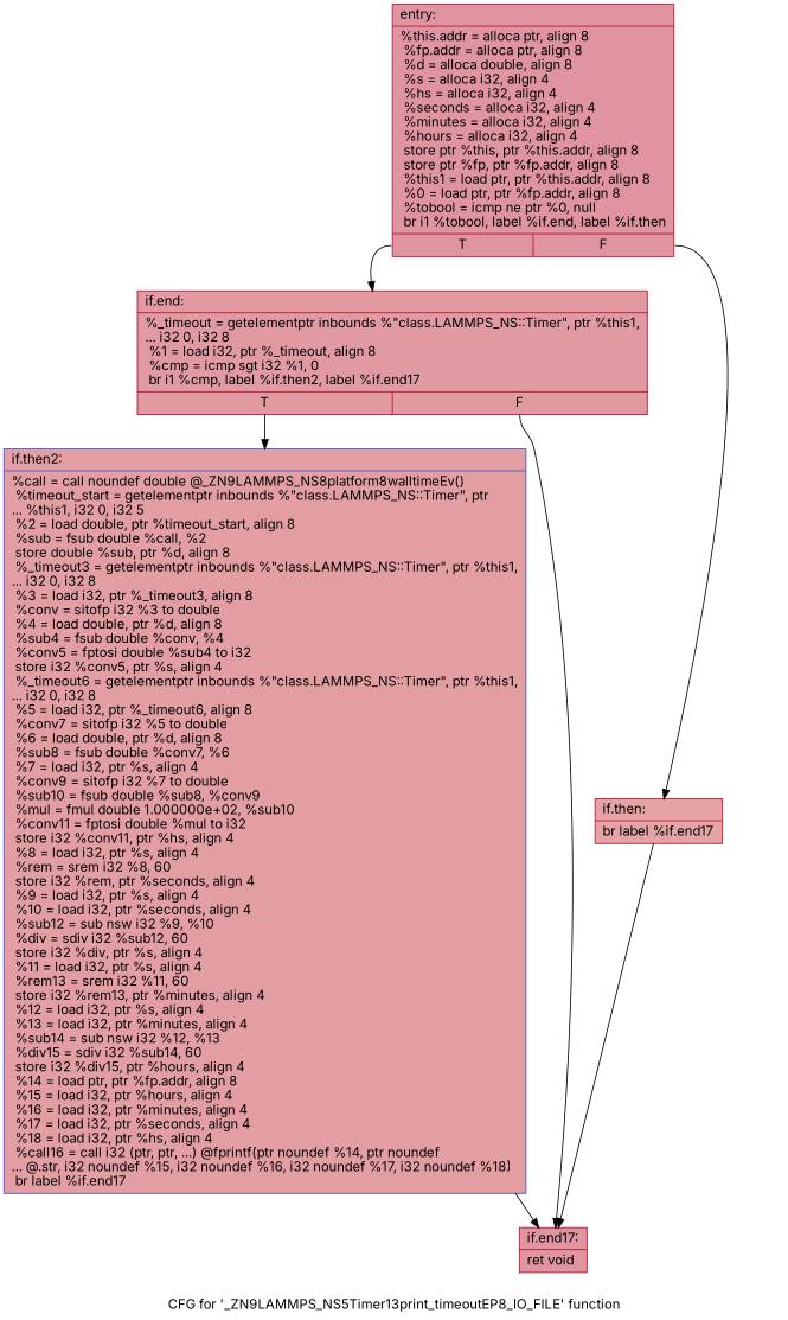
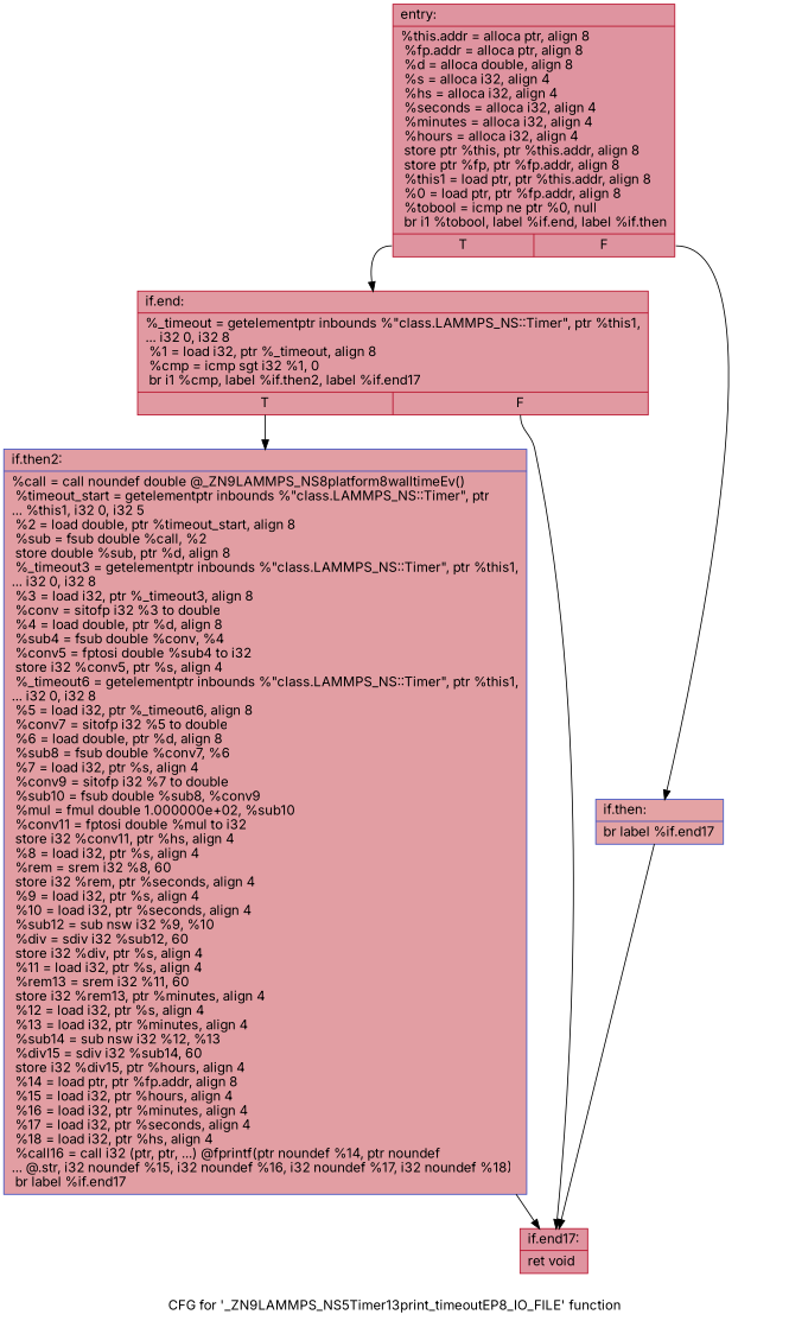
  digraph {
    label="CFG for '_ZN9LAMMPS_NS5Timer13print_timeoutEP8_IO_FILE' function"
    fontname=Inter
    node [color="#b70d28ff" fillcolor="#b70d2870" fontname=Inter shape=record style=filled]
    edge [fontname=Inter]
    n1 [label="{entry:\l|  %this.addr = alloca ptr, align 8\l  %fp.addr = alloca ptr, align 8\l  %d = alloca double, align 8\l  %s = alloca i32, align 4\l  %hs = alloca i32, align 4\l  %seconds = alloca i32, align 4\l  %minutes = alloca i32, align 4\l  %hours = alloca i32, align 4\l  store ptr %this, ptr %this.addr, align 8\l  store ptr %fp, ptr %fp.addr, align 8\l  %this1 = load ptr, ptr %this.addr, align 8\l  %0 = load ptr, ptr %fp.addr, align 8\l  %tobool = icmp ne ptr %0, null\l  br i1 %tobool, label %if.end, label %if.then\l|{<s0>T|<s1>F}}"]
    n2 [fillcolor="#bb1b2c70" label="{if.end:\l|  %_timeout = getelementptr inbounds %\"class.LAMMPS_NS::Timer\", ptr %this1,\l... i32 0, i32 8\l  %1 = load i32, ptr %_timeout, align 8\l  %cmp = icmp sgt i32 %1, 0\l  br i1 %cmp, label %if.then2, label %if.end17\l|{<s0>T|<s1>F}}"]
-   n3 [fillcolor="#c32e3170" label="{if.then:\l|  br label %if.end17\l}"]
+   n3 [color="#3d50c3ff" fillcolor="#c32e3170" label="{if.then:\l|  br label %if.end17\l}"]
    n4 [label="{if.end17:\l|  ret void\l}"]
    n5 [color="#3d50c3ff" fillcolor="#be242e70" label="{if.then2:\l|  %call = call noundef double @_ZN9LAMMPS_NS8platform8walltimeEv()\l  %timeout_start = getelementptr inbounds %\"class.LAMMPS_NS::Timer\", ptr\l... %this1, i32 0, i32 5\l  %2 = load double, ptr %timeout_start, align 8\l  %sub = fsub double %call, %2\l  store double %sub, ptr %d, align 8\l  %_timeout3 = getelementptr inbounds %\"class.LAMMPS_NS::Timer\", ptr %this1,\l... i32 0, i32 8\l  %3 = load i32, ptr %_timeout3, align 8\l  %conv = sitofp i32 %3 to double\l  %4 = load double, ptr %d, align 8\l  %sub4 = fsub double %conv, %4\l  %conv5 = fptosi double %sub4 to i32\l  store i32 %conv5, ptr %s, align 4\l  %_timeout6 = getelementptr inbounds %\"class.LAMMPS_NS::Timer\", ptr %this1,\l... i32 0, i32 8\l  %5 = load i32, ptr %_timeout6, align 8\l  %conv7 = sitofp i32 %5 to double\l  %6 = load double, ptr %d, align 8\l  %sub8 = fsub double %conv7, %6\l  %7 = load i32, ptr %s, align 4\l  %conv9 = sitofp i32 %7 to double\l  %sub10 = fsub double %sub8, %conv9\l  %mul = fmul double 1.000000e+02, %sub10\l  %conv11 = fptosi double %mul to i32\l  store i32 %conv11, ptr %hs, align 4\l  %8 = load i32, ptr %s, align 4\l  %rem = srem i32 %8, 60\l  store i32 %rem, ptr %seconds, align 4\l  %9 = load i32, ptr %s, align 4\l  %10 = load i32, ptr %seconds, align 4\l  %sub12 = sub nsw i32 %9, %10\l  %div = sdiv i32 %sub12, 60\l  store i32 %div, ptr %s, align 4\l  %11 = load i32, ptr %s, align 4\l  %rem13 = srem i32 %11, 60\l  store i32 %rem13, ptr %minutes, align 4\l  %12 = load i32, ptr %s, align 4\l  %13 = load i32, ptr %minutes, align 4\l  %sub14 = sub nsw i32 %12, %13\l  %div15 = sdiv i32 %sub14, 60\l  store i32 %div15, ptr %hours, align 4\l  %14 = load ptr, ptr %fp.addr, align 8\l  %15 = load i32, ptr %hours, align 4\l  %16 = load i32, ptr %minutes, align 4\l  %17 = load i32, ptr %seconds, align 4\l  %18 = load i32, ptr %hs, align 4\l  %call16 = call i32 (ptr, ptr, ...) @fprintf(ptr noundef %14, ptr noundef\l... @.str, i32 noundef %15, i32 noundef %16, i32 noundef %17, i32 noundef %18)\l  br label %if.end17\l}"]
    n1 -> n2 [tailport=s0]
    n1 -> n3 [tailport=s1]
    n2 -> n4 [tailport=s1]
    n2 -> n5 [tailport=s0]
    n3 -> n4
    n5 -> n4
  }
